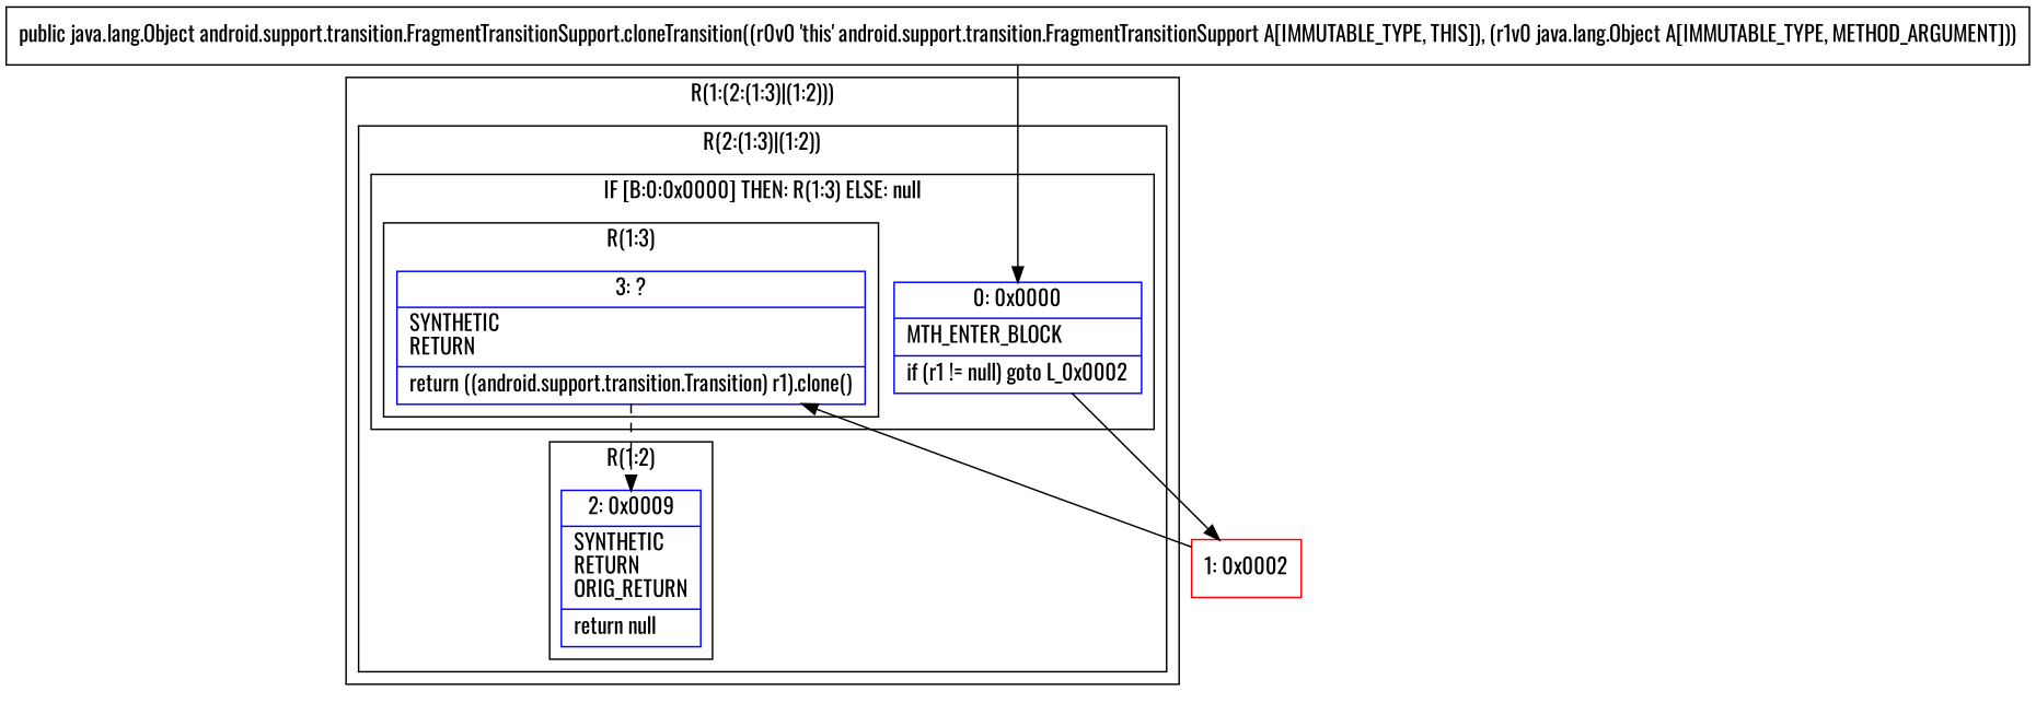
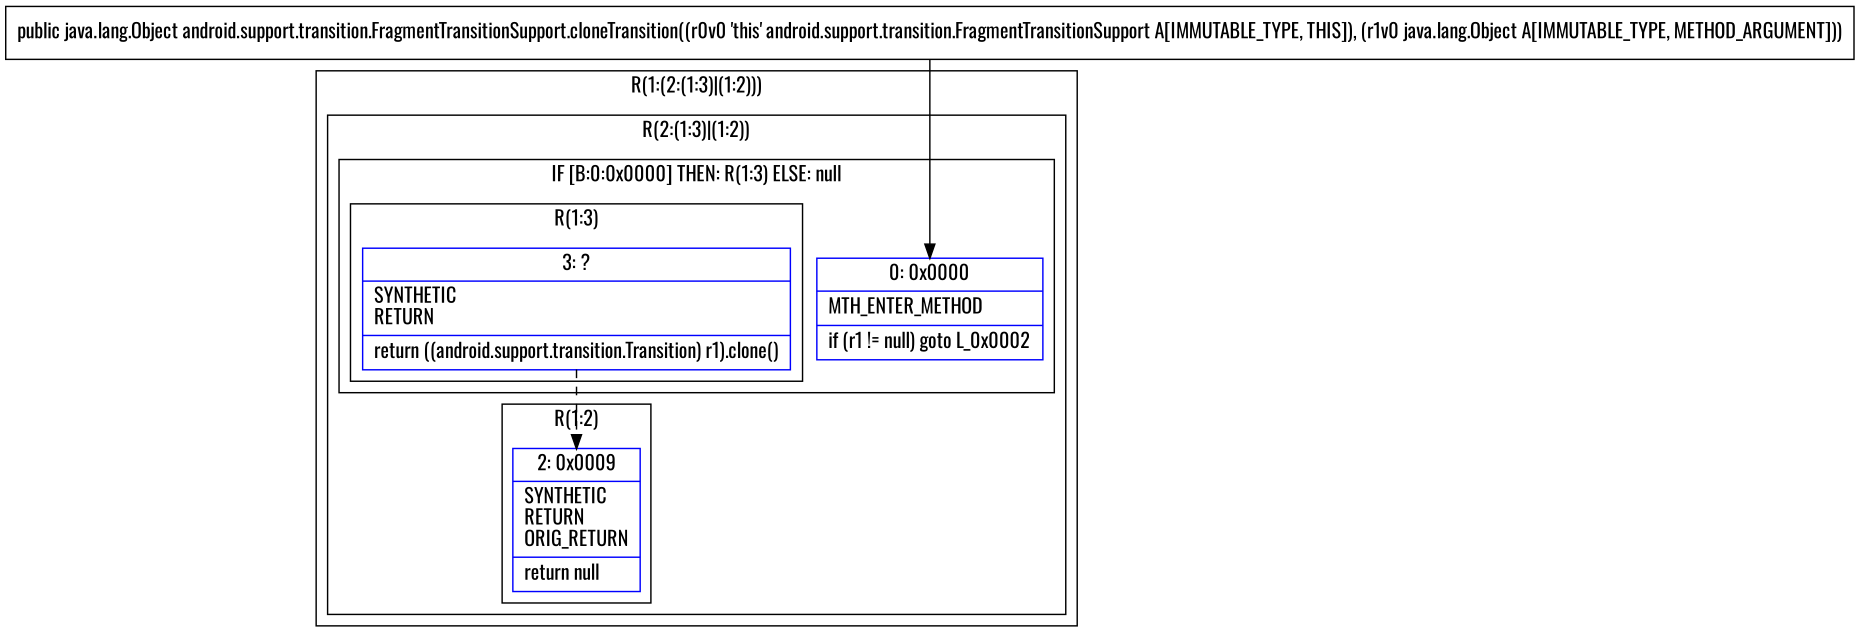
  digraph {
    fontname=Oswald
    node [color=blue fontname=Oswald shape=record]
    edge [fontname=Oswald]
    n1 [label="{3\:\ ?|SYNTHETIC\lRETURN\l|return ((android.support.transition.Transition) r1).clone()\l}"]
-   n2 [label="{0\:\ 0x0000|MTH_ENTER_BLOCK\l|if (r1 != null) goto L_0x0002\l}"]
+   n2 [label="{0\:\ 0x0000|MTH_ENTER_METHOD\l|if (r1 != null) goto L_0x0002\l}"]
    n3 [label="{2\:\ 0x0009|SYNTHETIC\lRETURN\lORIG_RETURN\l|return null\l}"]
-   n4 [color=red label="{1\:\ 0x0002}"]
    n5 [label="{public java.lang.Object android.support.transition.FragmentTransitionSupport.cloneTransition((r0v0 'this' android.support.transition.FragmentTransitionSupport A[IMMUTABLE_TYPE, THIS]), (r1v0 java.lang.Object A[IMMUTABLE_TYPE, METHOD_ARGUMENT])) }" color=""]
    subgraph cluster_1 {
      label="R(1:(2:(1:3)|(1:2)))"
      subgraph cluster_2 {
        label="R(2:(1:3)|(1:2))"
        subgraph cluster_3 {
          label="IF [B:0:0x0000] THEN: R(1:3) ELSE: null"
          n2
          subgraph cluster_4 {
            label="R(1:3)"
            n1
          }
        }
        subgraph cluster_5 {
          label="R(1:2)"
          n3
        }
      }
    }
    n1 -> n3 [style=dashed]
-   n2 -> n4
-   n4 -> n1
    n5 -> n2
  }
